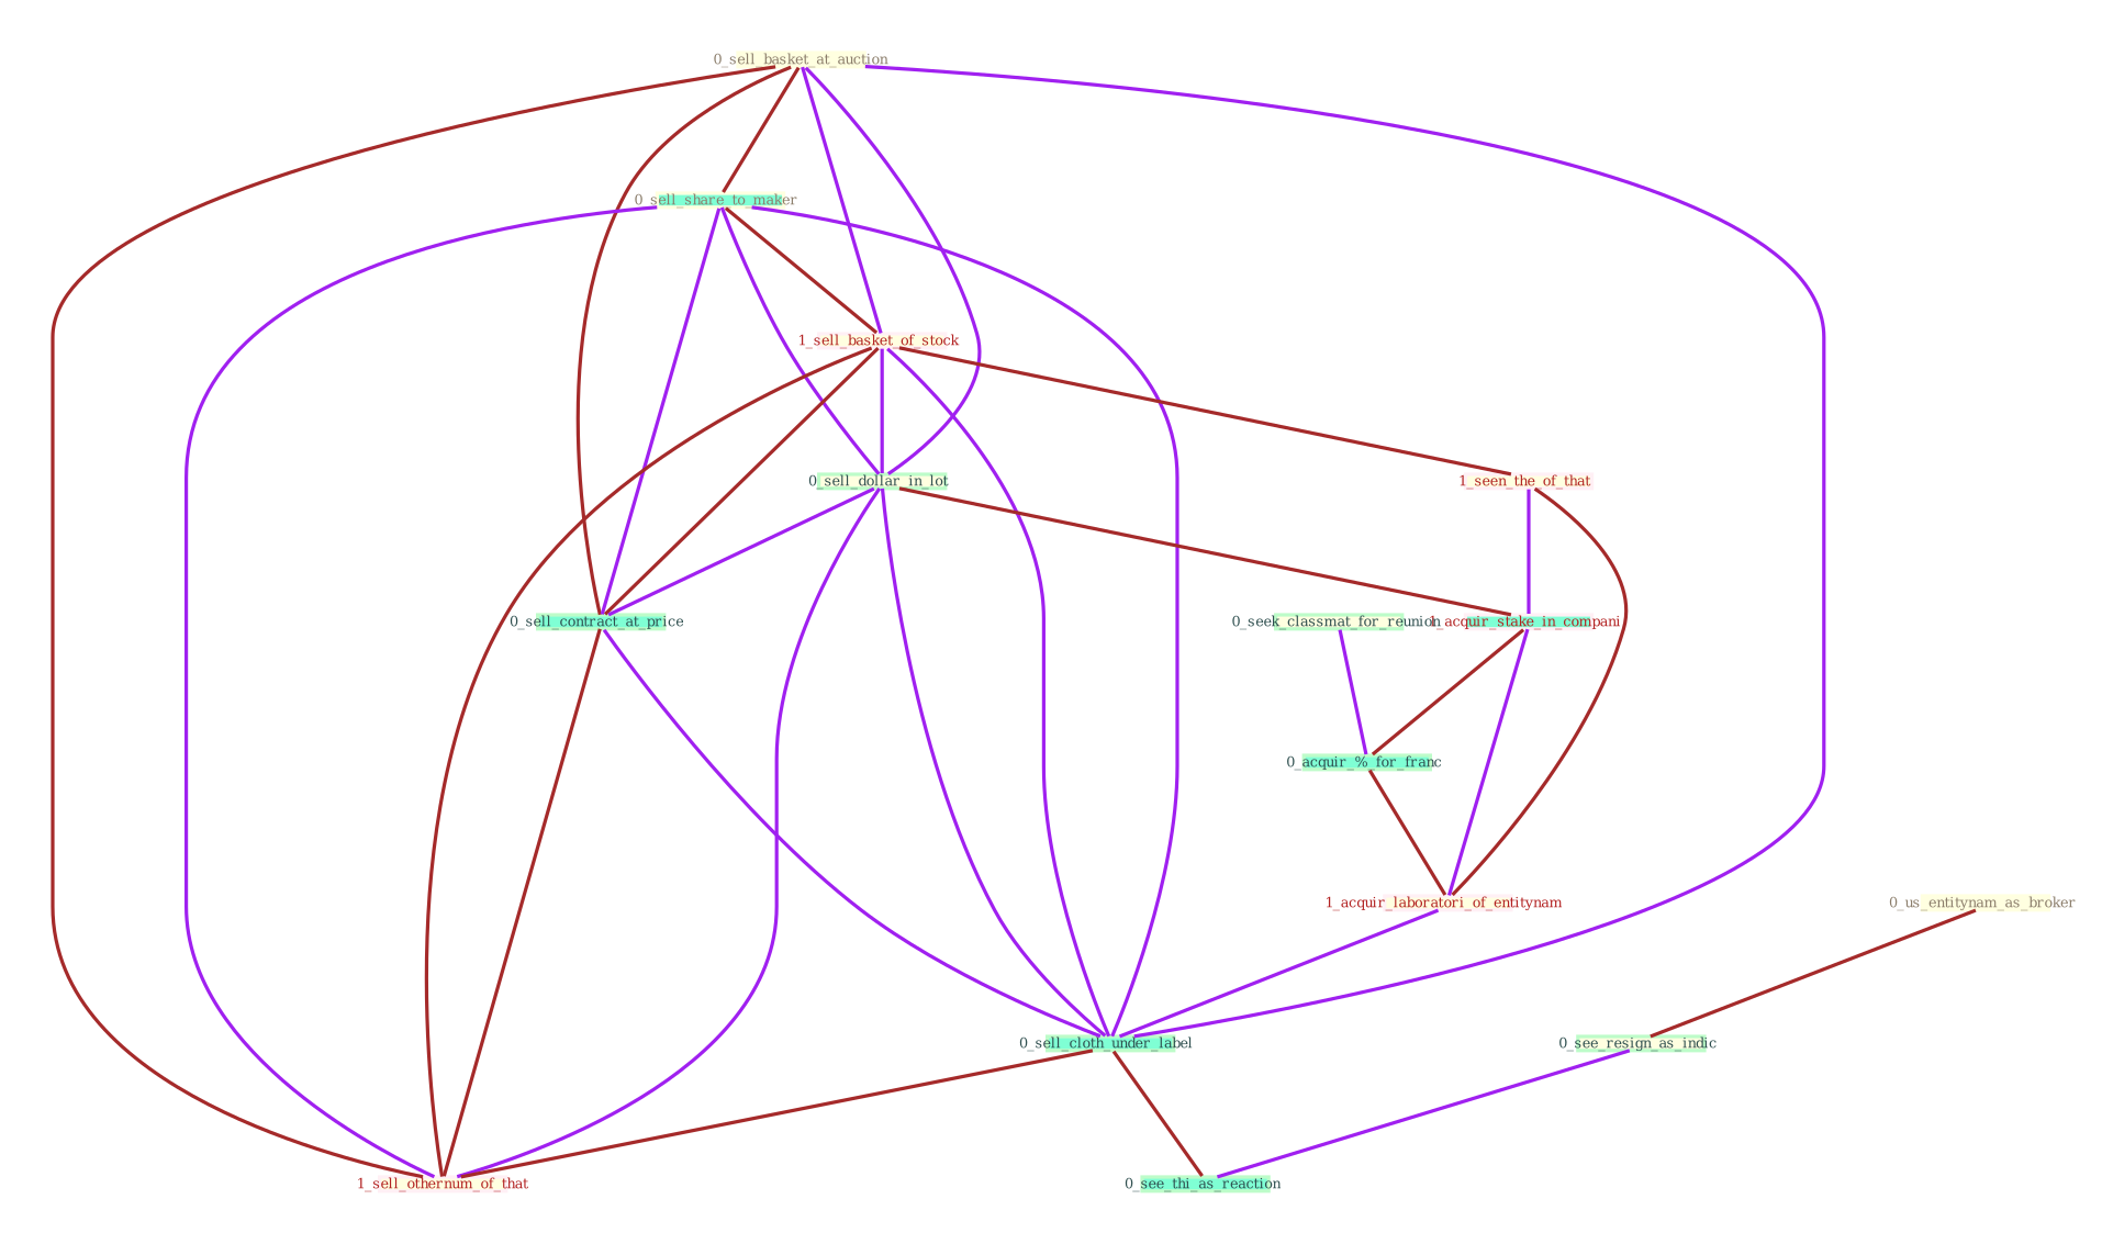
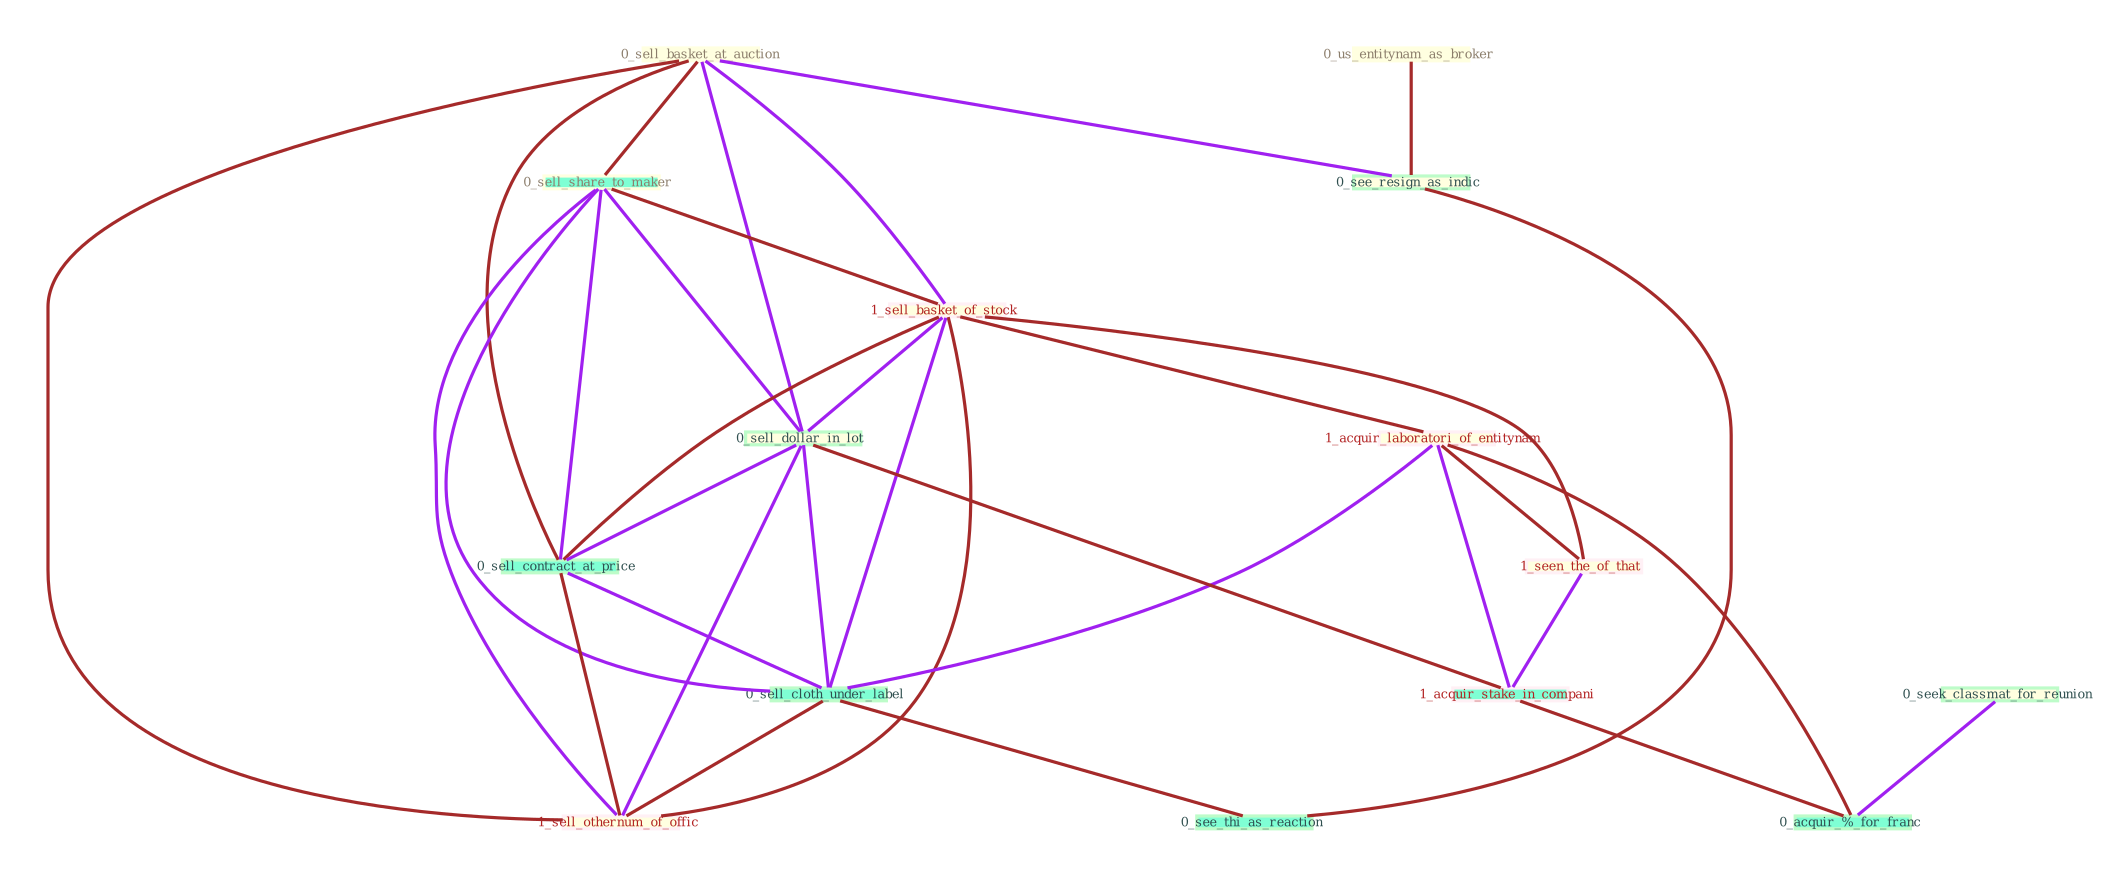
  graph {
    node [color="#BDFCC9" fillcolor=lightyellow fixedsize=true fontcolor="#2f4f4f" fontsize=4 shape=polygon style=filled]
    edge [color=brown w=1]
    n1 [color="#ffffe0" fontcolor="#8b7d6b" height=.06 label="0_sell_basket_at_auction" width=.5]
    "0_sell_share_to_maker " [color="#ffffe0" fillcolor=aquamarine fontcolor="#8b7d6b" height=.06 width=.5]
    "0_us_entitynam_as_broker " [color="#ffffe0" fontcolor="#8b7d6b" height=.06 width=.5]
    "1_sell_basket_of_stock " [color="#fff0f5" fontcolor="#b22222" height=.06 width=.5]
    "1_acquir_stake_in_compani " [color="#fff0f5" fillcolor=aquamarine fontcolor="#b22222" height=.06 width=.5]
    "1_acquir_laboratori_of_entitynam " [color="#fff0f5" fontcolor="#b22222" height=.06 width=.5]
    "1_seen_the_of_that " [color="#fff0f5" fontcolor="#b22222" height=.06 width=.5]
-   "1_sell_othernum_of_offic " [color="#fff0f5" fontcolor="#b22222" height=.06 width=.5 label="1_sell_othernum_of_that"]
+   "1_sell_othernum_of_offic " [color="#fff0f5" fontcolor="#b22222" height=.06 width=.5]
    "0_sell_dollar_in_lot " [height=.06 width=.5]
    "0_sell_contract_at_price " [fillcolor=aquamarine height=.06 width=.5]
    "0_sell_cloth_under_label " [fillcolor=aquamarine height=.06 width=.5]
    "0_see_resign_as_indic " [height=.06 width=.5]
    "0_acquir_%_for_franc " [fillcolor=aquamarine height=.06 width=.5]
    "0_see_thi_as_reaction " [fillcolor=aquamarine height=.06 width=.5]
    "0_seek_classmat_for_reunion " [height=.06 width=.5]
    subgraph sub_1 {
      n1
      "0_sell_share_to_maker "
      "0_us_entitynam_as_broker "
    }
    subgraph sub_2 {
      "1_sell_basket_of_stock "
      "1_acquir_stake_in_compani "
      "1_acquir_laboratori_of_entitynam "
      "1_seen_the_of_that "
      "1_sell_othernum_of_offic "
    }
    n1 -- "0_sell_share_to_maker "
    n1 -- "1_sell_basket_of_stock " [color=purple]
    n1 -- "1_sell_othernum_of_offic "
    n1 -- "0_sell_dollar_in_lot " [color=purple]
    n1 -- "0_sell_contract_at_price " [w=2]
-   n1 -- "0_sell_cloth_under_label " [color=purple]
+   n1 -- "0_see_resign_as_indic " [color=purple]
    "0_sell_share_to_maker " -- "1_sell_basket_of_stock "
    "0_sell_share_to_maker " -- "1_sell_othernum_of_offic " [color=purple]
    "0_sell_share_to_maker " -- "0_sell_dollar_in_lot " [color=purple]
    "0_sell_share_to_maker " -- "0_sell_contract_at_price " [color=purple]
    "0_sell_share_to_maker " -- "0_sell_cloth_under_label " [color=purple]
    "0_us_entitynam_as_broker " -- "0_see_resign_as_indic "
+   "1_sell_basket_of_stock " -- "1_acquir_laboratori_of_entitynam "
    "1_sell_basket_of_stock " -- "1_seen_the_of_that "
    "1_sell_basket_of_stock " -- "1_sell_othernum_of_offic " [w=2]
    "1_sell_basket_of_stock " -- "0_sell_dollar_in_lot " [color=purple]
    "1_sell_basket_of_stock " -- "0_sell_contract_at_price "
    "1_sell_basket_of_stock " -- "0_sell_cloth_under_label " [color=purple]
    "1_acquir_stake_in_compani " -- "1_acquir_laboratori_of_entitynam " [color=purple]
    "1_acquir_stake_in_compani " -- "0_acquir_%_for_franc "
    "1_acquir_laboratori_of_entitynam " -- "1_seen_the_of_that "
    "1_acquir_laboratori_of_entitynam " -- "0_sell_cloth_under_label " [color=purple]
    "1_seen_the_of_that " -- "1_acquir_stake_in_compani " [color=purple]
    "0_sell_dollar_in_lot " -- "1_acquir_stake_in_compani "
    "0_sell_dollar_in_lot " -- "1_sell_othernum_of_offic " [color=purple]
    "0_sell_dollar_in_lot " -- "0_sell_contract_at_price " [color=purple]
    "0_sell_dollar_in_lot " -- "0_sell_cloth_under_label " [color=purple]
    "0_sell_contract_at_price " -- "1_sell_othernum_of_offic "
    "0_sell_contract_at_price " -- "0_sell_cloth_under_label " [color=purple]
    "0_sell_cloth_under_label " -- "1_sell_othernum_of_offic "
    "0_sell_cloth_under_label " -- "0_see_thi_as_reaction "
-   "0_see_resign_as_indic " -- "0_see_thi_as_reaction " [color=purple w=2]
+   "0_see_resign_as_indic " -- "0_see_thi_as_reaction " [w=2]
    "0_acquir_%_for_franc " -- "1_acquir_laboratori_of_entitynam "
    "0_seek_classmat_for_reunion " -- "0_acquir_%_for_franc " [color=purple]
  }
